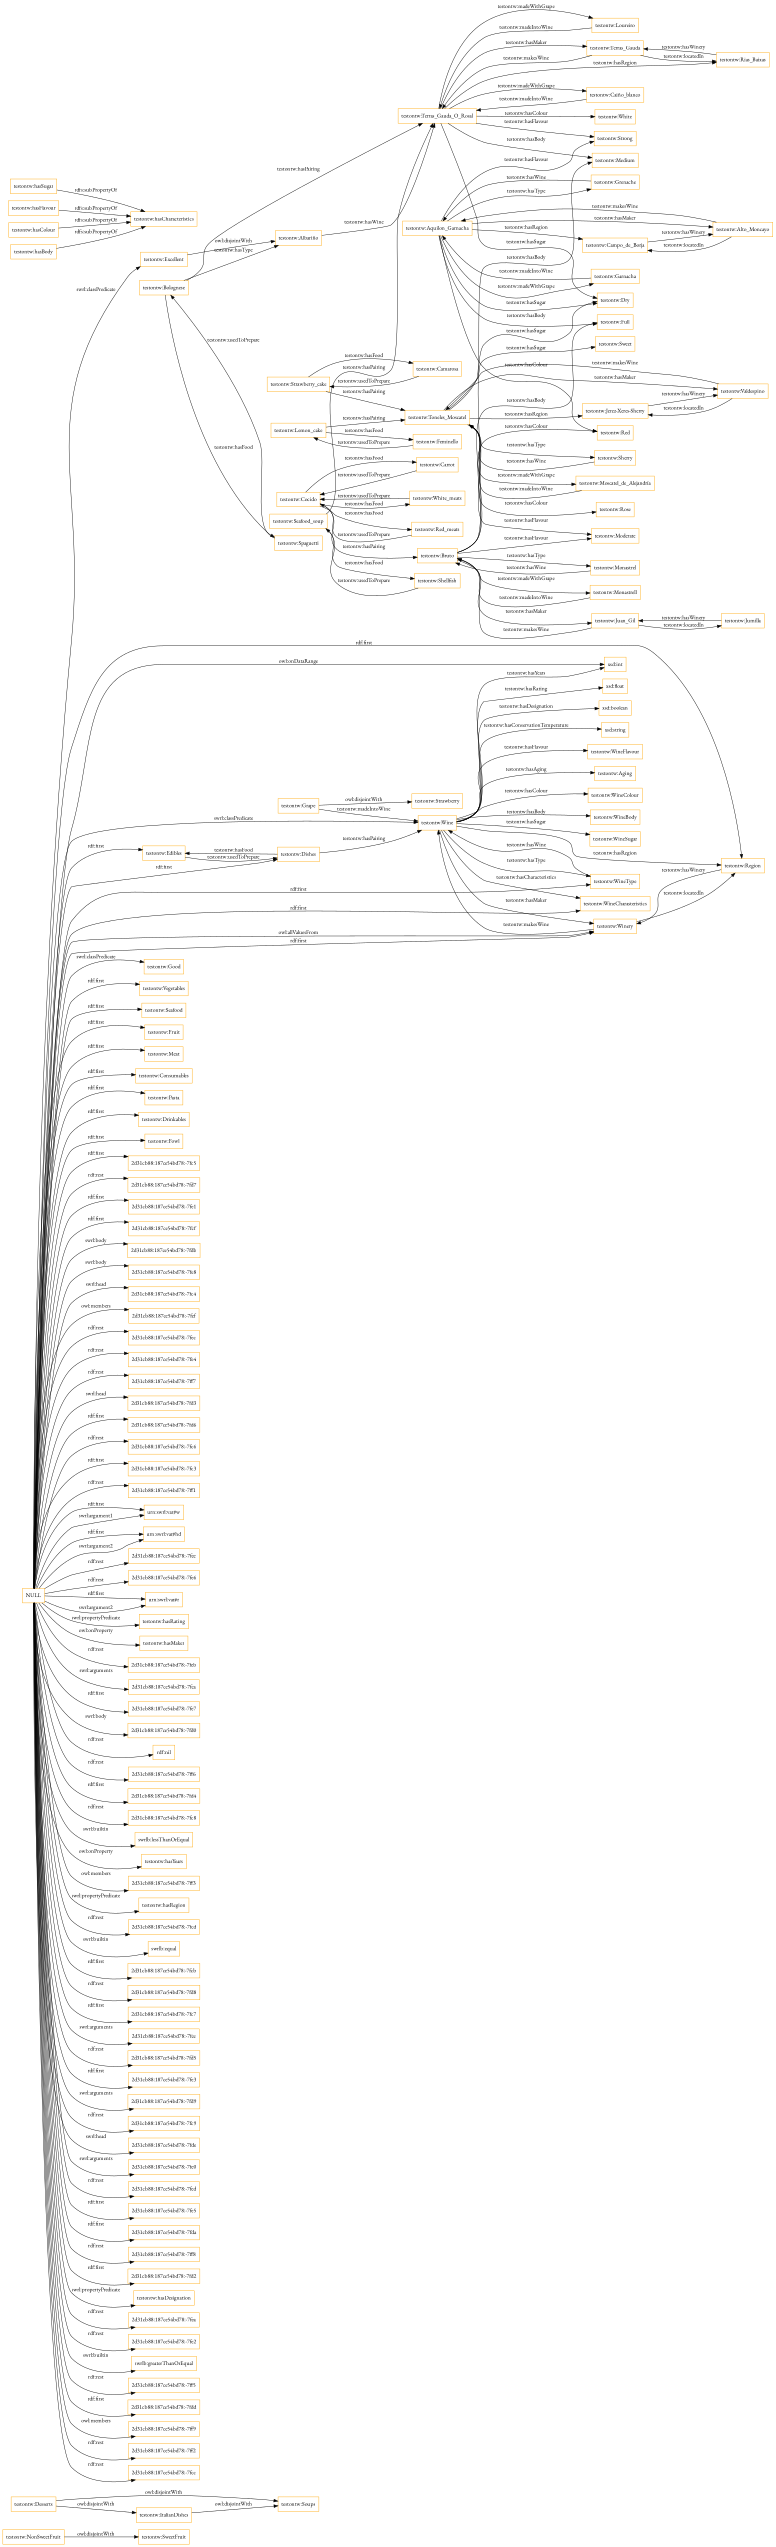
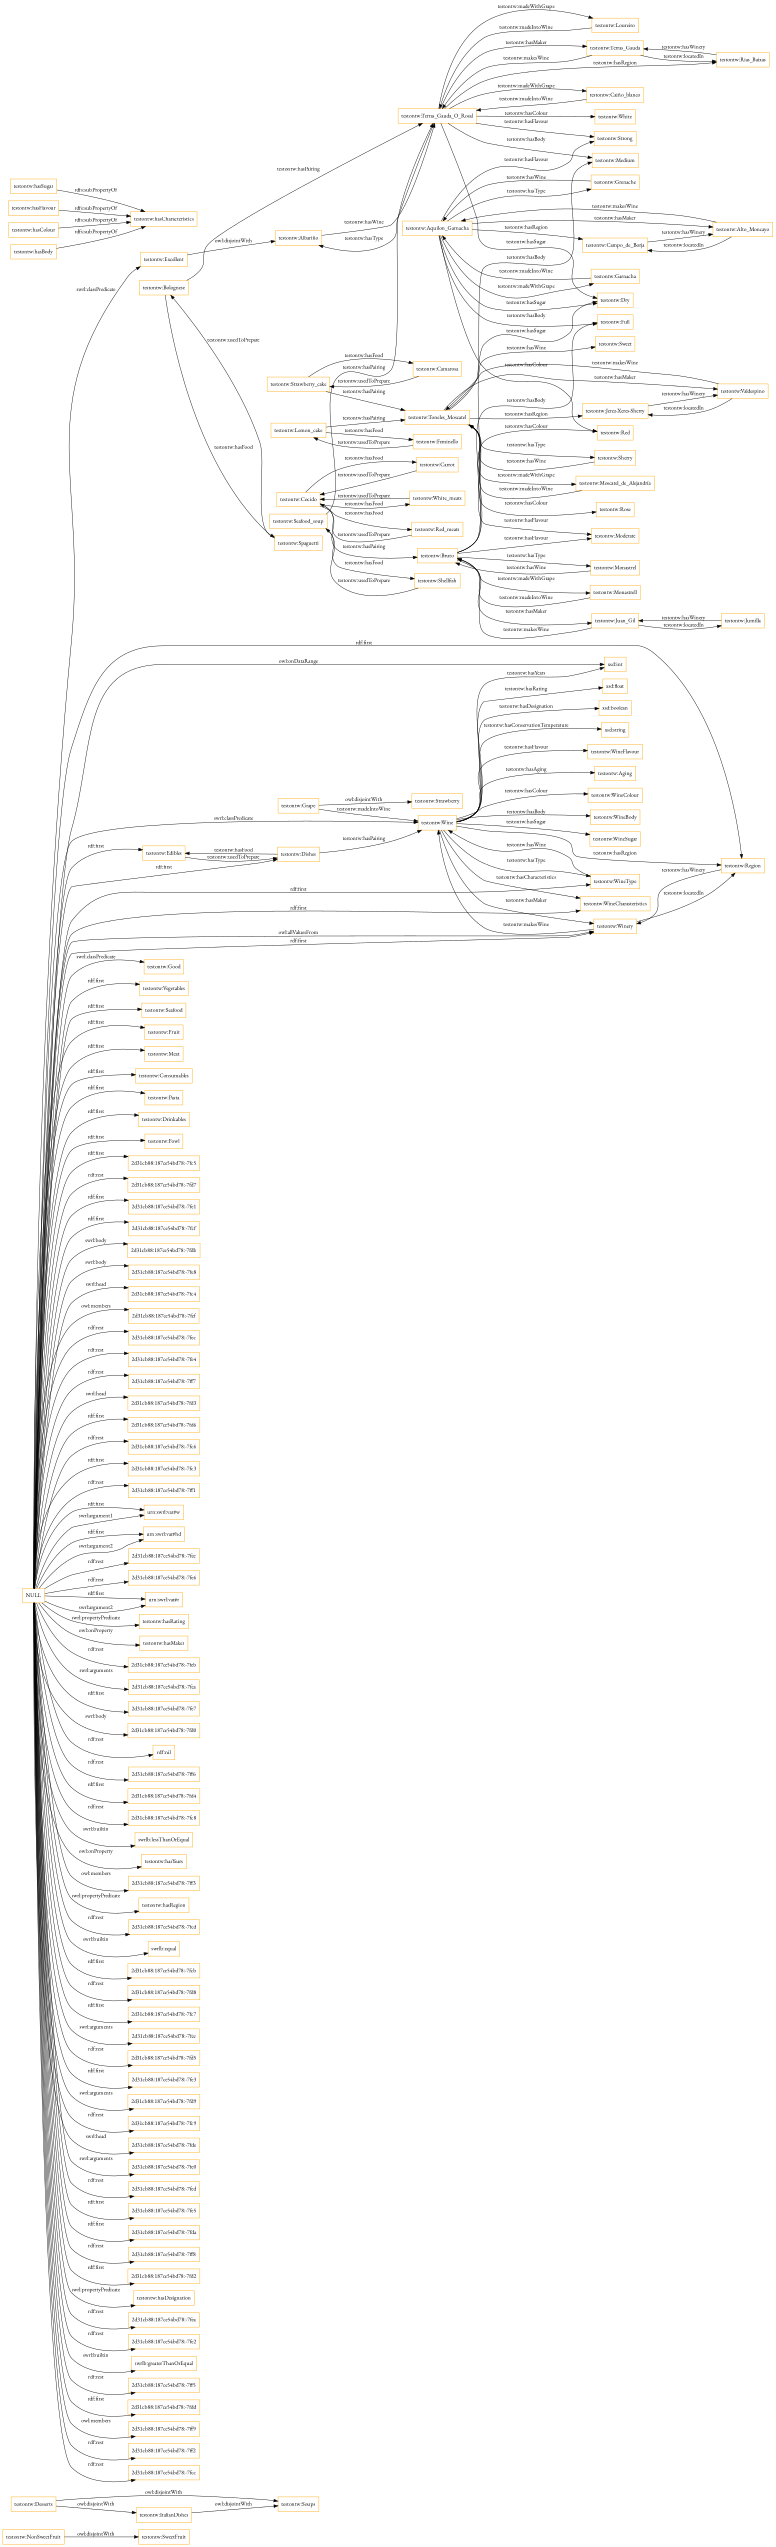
  digraph {
    fontname="EB Garamond"
    rankdir=LR
    node [color=orange fontname="EB Garamond" shape=rectangle]
    edge [fontname="EB Garamond"]
    "testontw:NonSweetFruit"
    "testontw:SweetFruit"
    "testontw:Desserts"
    "testontw:Soups"
    "testontw:ItalianDishes"
    "testontw:Excellent"
    "testontw:Albariño"
    "testontw:Edibles"
    "testontw:Dishes"
    "testontw:Wine"
    "testontw:WineFlavour"
    "testontw:Aging"
    "testontw:WineColour"
    "testontw:Winery"
    "testontw:WineBody"
    "testontw:Region"
    "testontw:WineSugar"
    "testontw:WineCharasteristics"
    "testontw:WineType"
    "xsd:int"
    "xsd:float"
    "xsd:boolean"
    "xsd:string"
    "testontw:Grape"
    "testontw:Strawberry"
    "testontw:hasSugar"
    "testontw:hasCharacteristics"
    "testontw:hasFlavour"
    "testontw:hasColour"
    "testontw:Monastrel"
    "testontw:Bruto"
    "testontw:Juan_Gil"
    "testontw:Red"
    "testontw:Monastrell"
    "testontw:Moderate"
    "testontw:Dry"
    "testontw:Full"
    "testontw:Jumilla"
    "testontw:hasBody"
    "testontw:Grenache"
    "testontw:Aquilon_Garnacha"
    "testontw:Campo_de_Borja"
    "testontw:Alto_Moncayo"
    "testontw:Garnacha"
    "testontw:Strong"
    "testontw:Camarosa"
    "testontw:Strawberry_cake"
    "testontw:Toneles_Moscatel"
    "testontw:Medium"
    "testontw:Jerez-Xeres-Sherry"
    "testontw:Sherry"
    "testontw:Moscatel_de_Alejandría"
    "testontw:Rose"
    "testontw:Valdespino"
    "testontw:Sweet"
    "testontw:Seafood_soup"
    "testontw:Terras_Gauda_O_Rosal"
    "testontw:Shellfish"
    "testontw:Loureiro"
    "testontw:Terras_Gauda"
    "testontw:Rias_Baixas"
    "testontw:Caiño_blanco"
    "testontw:White"
    "testontw:Red_meats"
    "testontw:Cocido"
    "testontw:White_meats"
    "testontw:Carrot"
    "testontw:Lemon_cake"
    "testontw:Feminello"
    "testontw:Bolognese"
    "testontw:Spaguetti"
    NULL
    "testontw:Good"
    "testontw:Vegetables"
    "testontw:Seafood"
    "testontw:Fruit"
    "testontw:Meat"
    "testontw:Consumables"
    "testontw:Pasta"
    "testontw:Drinkables"
    "testontw:Fowl"
    "2d31cb88:187ce54bd78:-7fc5"
    "2d31cb88:187ce54bd78:-7fd7"
    "2d31cb88:187ce54bd78:-7fe1"
    "2d31cb88:187ce54bd78:-7fcf"
    "2d31cb88:187ce54bd78:-7fdb"
    "2d31cb88:187ce54bd78:-7fe8"
    "2d31cb88:187ce54bd78:-7fc4"
    "2d31cb88:187ce54bd78:-7fef"
    "2d31cb88:187ce54bd78:-7fec"
    "2d31cb88:187ce54bd78:-7fe4"
    "2d31cb88:187ce54bd78:-7ff7"
    "2d31cb88:187ce54bd78:-7fd3"
    "2d31cb88:187ce54bd78:-7fd6"
    "2d31cb88:187ce54bd78:-7fc6"
    "2d31cb88:187ce54bd78:-7fc3"
    "2d31cb88:187ce54bd78:-7ff1"
    "urn:swrl:var#w"
    "urn:swrl:var#hd"
    "2d31cb88:187ce54bd78:-7fee"
    "2d31cb88:187ce54bd78:-7fe6"
    "urn:swrl:var#r"
    "testontw:hasRating"
    "testontw:hasMaker"
    "2d31cb88:187ce54bd78:-7feb"
    "2d31cb88:187ce54bd78:-7fca"
    "2d31cb88:187ce54bd78:-7fe7"
    "2d31cb88:187ce54bd78:-7fd0"
    "rdf:nil"
    "2d31cb88:187ce54bd78:-7ff6"
    "2d31cb88:187ce54bd78:-7fd4"
    "2d31cb88:187ce54bd78:-7fc8"
    "swrlb:lessThanOrEqual"
    "testontw:hasYears"
    "2d31cb88:187ce54bd78:-7ff3"
    "testontw:hasRegion"
    "2d31cb88:187ce54bd78:-7fcd"
    "swrlb:equal"
    "2d31cb88:187ce54bd78:-7fcb"
    "2d31cb88:187ce54bd78:-7fd8"
    "2d31cb88:187ce54bd78:-7fc7"
    "2d31cb88:187ce54bd78:-7fce"
    "2d31cb88:187ce54bd78:-7fd5"
    "2d31cb88:187ce54bd78:-7fe3"
    "2d31cb88:187ce54bd78:-7fd9"
    "2d31cb88:187ce54bd78:-7fc9"
    "2d31cb88:187ce54bd78:-7fde"
    "2d31cb88:187ce54bd78:-7fe0"
    "2d31cb88:187ce54bd78:-7fed"
    "2d31cb88:187ce54bd78:-7fe5"
    "2d31cb88:187ce54bd78:-7fda"
    "2d31cb88:187ce54bd78:-7ff8"
    "2d31cb88:187ce54bd78:-7fd2"
    "testontw:hasDesignation"
    "2d31cb88:187ce54bd78:-7fea"
    "2d31cb88:187ce54bd78:-7fe2"
    "swrlb:greaterThanOrEqual"
    "2d31cb88:187ce54bd78:-7ff5"
    "2d31cb88:187ce54bd78:-7fdd"
    "2d31cb88:187ce54bd78:-7ff9"
    "2d31cb88:187ce54bd78:-7ff2"
    "2d31cb88:187ce54bd78:-7fcc"
    "testontw:NonSweetFruit" -> "testontw:SweetFruit" [label="owl:disjointWith"]
    "testontw:Desserts" -> "testontw:Soups" [label="owl:disjointWith"]
    "testontw:Desserts" -> "testontw:ItalianDishes" [label="owl:disjointWith"]
    "testontw:ItalianDishes" -> "testontw:Soups" [label="owl:disjointWith"]
    "testontw:Excellent" -> "testontw:Albariño" [label="owl:disjointWith"]
    "testontw:Albariño" -> "testontw:Terras_Gauda_O_Rosal" [label="testontw:hasWine"]
    "testontw:Edibles" -> "testontw:Dishes" [label="testontw:usedToPrepare"]
    "testontw:Dishes" -> "testontw:Edibles" [label="testontw:hasFood"]
    "testontw:Dishes" -> "testontw:Wine" [label="testontw:hasPairing"]
    "testontw:Wine" -> "testontw:WineFlavour" [label="testontw:hasFlavour"]
    "testontw:Wine" -> "testontw:Aging" [label="testontw:hasAging"]
    "testontw:Wine" -> "testontw:WineColour" [label="testontw:hasColour"]
    "testontw:Wine" -> "testontw:Winery" [label="testontw:hasMaker"]
    "testontw:Wine" -> "testontw:WineBody" [label="testontw:hasBody"]
    "testontw:Wine" -> "testontw:Region" [label="testontw:hasRegion"]
    "testontw:Wine" -> "testontw:WineSugar" [label="testontw:hasSugar"]
    "testontw:Wine" -> "testontw:WineCharasteristics" [label="testontw:hasCharacteristics"]
    "testontw:Wine" -> "testontw:WineType" [label="testontw:hasType"]
    "testontw:Wine" -> "xsd:int" [label="testontw:hasYears"]
    "testontw:Wine" -> "xsd:float" [label="testontw:hasRating"]
    "testontw:Wine" -> "xsd:boolean" [label="testontw:hasDesignation"]
    "testontw:Wine" -> "xsd:string" [label="testontw:hasConservationTemperature"]
    "testontw:Winery" -> "testontw:Wine" [label="testontw:makesWine"]
    "testontw:Winery" -> "testontw:Region" [label="testontw:locatedIn"]
    "testontw:Region" -> "testontw:Winery" [label="testontw:hasWinery"]
    "testontw:WineType" -> "testontw:Wine" [label="testontw:hasWine"]
    "testontw:Grape" -> "testontw:Wine" [label="testontw:madeIntoWine"]
    "testontw:Grape" -> "testontw:Strawberry" [label="owl:disjointWith"]
    "testontw:hasSugar" -> "testontw:hasCharacteristics" [label="rdfs:subPropertyOf"]
    "testontw:hasFlavour" -> "testontw:hasCharacteristics" [label="rdfs:subPropertyOf"]
    "testontw:hasColour" -> "testontw:hasCharacteristics" [label="rdfs:subPropertyOf"]
    "testontw:Monastrel" -> "testontw:Bruto" [label="testontw:hasWine"]
    "testontw:Bruto" -> "testontw:Monastrel" [label="testontw:hasType"]
    "testontw:Bruto" -> "testontw:Juan_Gil" [label="testontw:hasMaker"]
    "testontw:Bruto" -> "testontw:Red" [label="testontw:hasColour"]
    "testontw:Bruto" -> "testontw:Monastrell" [label="testontw:madeWithGrape"]
    "testontw:Bruto" -> "testontw:Moderate" [label="testontw:hasFlavour"]
    "testontw:Bruto" -> "testontw:Dry" [label="testontw:hasSugar"]
    "testontw:Bruto" -> "testontw:Full" [label="testontw:hasBody"]
    "testontw:Juan_Gil" -> "testontw:Bruto" [label="testontw:makesWine"]
    "testontw:Juan_Gil" -> "testontw:Jumilla" [label="testontw:locatedIn"]
    "testontw:Monastrell" -> "testontw:Bruto" [label="testontw:madeIntoWine"]
    "testontw:Jumilla" -> "testontw:Juan_Gil" [label="testontw:hasWinery"]
    "testontw:hasBody" -> "testontw:hasCharacteristics" [label="rdfs:subPropertyOf"]
    "testontw:Grenache" -> "testontw:Aquilon_Garnacha" [label="testontw:hasWine"]
    "testontw:Aquilon_Garnacha" -> "testontw:Red" [label="testontw:hasColour"]
    "testontw:Aquilon_Garnacha" -> "testontw:Dry" [label="testontw:hasSugar"]
    "testontw:Aquilon_Garnacha" -> "testontw:Full" [label="testontw:hasBody"]
    "testontw:Aquilon_Garnacha" -> "testontw:Grenache" [label="testontw:hasType"]
    "testontw:Aquilon_Garnacha" -> "testontw:Campo_de_Borja" [label="testontw:hasRegion"]
    "testontw:Aquilon_Garnacha" -> "testontw:Alto_Moncayo" [label="testontw:hasMaker"]
    "testontw:Aquilon_Garnacha" -> "testontw:Garnacha" [label="testontw:madeWithGrape"]
    "testontw:Aquilon_Garnacha" -> "testontw:Strong" [label="testontw:hasFlavour"]
    "testontw:Campo_de_Borja" -> "testontw:Alto_Moncayo" [label="testontw:hasWinery"]
    "testontw:Alto_Moncayo" -> "testontw:Aquilon_Garnacha" [label="testontw:makesWine"]
    "testontw:Alto_Moncayo" -> "testontw:Campo_de_Borja" [label="testontw:locatedIn"]
    "testontw:Garnacha" -> "testontw:Aquilon_Garnacha" [label="testontw:madeIntoWine"]
    "testontw:Camarosa" -> "testontw:Strawberry_cake" [label="testontw:usedToPrepare"]
    "testontw:Strawberry_cake" -> "testontw:Camarosa" [label="testontw:hasFood"]
    "testontw:Strawberry_cake" -> "testontw:Toneles_Moscatel" [label="testontw:hasPairing"]
    "testontw:Toneles_Moscatel" -> "testontw:Moderate" [label="testontw:hasFlavour"]
    "testontw:Toneles_Moscatel" -> "testontw:Medium" [label="testontw:hasBody"]
    "testontw:Toneles_Moscatel" -> "testontw:Jerez-Xeres-Sherry" [label="testontw:hasRegion"]
    "testontw:Toneles_Moscatel" -> "testontw:Sherry" [label="testontw:hasType"]
    "testontw:Toneles_Moscatel" -> "testontw:Moscatel_de_Alejandría" [label="testontw:madeWithGrape"]
    "testontw:Toneles_Moscatel" -> "testontw:Rose" [label="testontw:hasColour"]
    "testontw:Toneles_Moscatel" -> "testontw:Valdespino" [label="testontw:hasMaker"]
-   "testontw:Toneles_Moscatel" -> "testontw:Sweet" [label="testontw:hasSugar"]
+   "testontw:Toneles_Moscatel" -> "testontw:Sweet" [label="testontw:hasWine"]
    "testontw:Jerez-Xeres-Sherry" -> "testontw:Valdespino" [label="testontw:hasWinery"]
    "testontw:Sherry" -> "testontw:Toneles_Moscatel" [label="testontw:hasWine"]
    "testontw:Moscatel_de_Alejandría" -> "testontw:Toneles_Moscatel" [label="testontw:madeIntoWine"]
    "testontw:Valdespino" -> "testontw:Toneles_Moscatel" [label="testontw:makesWine"]
    "testontw:Valdespino" -> "testontw:Jerez-Xeres-Sherry" [label="testontw:locatedIn"]
    "testontw:Seafood_soup" -> "testontw:Terras_Gauda_O_Rosal" [label="testontw:hasPairing"]
    "testontw:Seafood_soup" -> "testontw:Shellfish" [label="testontw:hasFood"]
-   "testontw:Bolognese" -> "testontw:Albariño" [label="testontw:hasType"]
+   "testontw:Terras_Gauda_O_Rosal" -> "testontw:Albariño" [label="testontw:hasType"]
    "testontw:Terras_Gauda_O_Rosal" -> "testontw:Dry" [label="testontw:hasSugar"]
    "testontw:Terras_Gauda_O_Rosal" -> "testontw:Strong" [label="testontw:hasFlavour"]
    "testontw:Terras_Gauda_O_Rosal" -> "testontw:Medium" [label="testontw:hasBody"]
    "testontw:Terras_Gauda_O_Rosal" -> "testontw:Loureiro" [label="testontw:madeWithGrape"]
    "testontw:Terras_Gauda_O_Rosal" -> "testontw:Terras_Gauda" [label="testontw:hasMaker"]
    "testontw:Terras_Gauda_O_Rosal" -> "testontw:Rias_Baixas" [label="testontw:hasRegion"]
    "testontw:Terras_Gauda_O_Rosal" -> "testontw:Caiño_blanco" [label="testontw:madeWithGrape"]
    "testontw:Terras_Gauda_O_Rosal" -> "testontw:White" [label="testontw:hasColour"]
    "testontw:Shellfish" -> "testontw:Seafood_soup" [label="testontw:usedToPrepare"]
    "testontw:Loureiro" -> "testontw:Terras_Gauda_O_Rosal" [label="testontw:madeIntoWine"]
    "testontw:Terras_Gauda" -> "testontw:Terras_Gauda_O_Rosal" [label="testontw:makesWine"]
    "testontw:Terras_Gauda" -> "testontw:Rias_Baixas" [label="testontw:locatedIn"]
    "testontw:Rias_Baixas" -> "testontw:Terras_Gauda" [label="testontw:hasWinery"]
    "testontw:Caiño_blanco" -> "testontw:Terras_Gauda_O_Rosal" [label="testontw:madeIntoWine"]
    "testontw:Red_meats" -> "testontw:Cocido" [label="testontw:usedToPrepare"]
    "testontw:Cocido" -> "testontw:Bruto" [label="testontw:hasPairing"]
    "testontw:Cocido" -> "testontw:Red_meats" [label="testontw:hasFood"]
    "testontw:Cocido" -> "testontw:White_meats" [label="testontw:hasFood"]
    "testontw:Cocido" -> "testontw:Carrot" [label="testontw:hasFood"]
    "testontw:White_meats" -> "testontw:Cocido" [label="testontw:usedToPrepare"]
    "testontw:Carrot" -> "testontw:Cocido" [label="testontw:usedToPrepare"]
    "testontw:Lemon_cake" -> "testontw:Toneles_Moscatel" [label="testontw:hasPairing"]
    "testontw:Lemon_cake" -> "testontw:Feminello" [label="testontw:hasFood"]
    "testontw:Feminello" -> "testontw:Lemon_cake" [label="testontw:usedToPrepare"]
    "testontw:Bolognese" -> "testontw:Terras_Gauda_O_Rosal" [label="testontw:hasPairing"]
    "testontw:Bolognese" -> "testontw:Spaguetti" [label="testontw:hasFood"]
    "testontw:Spaguetti" -> "testontw:Bolognese" [label="testontw:usedToPrepare"]
    NULL -> "testontw:Excellent" [label="swrl:classPredicate"]
    NULL -> "testontw:Edibles" [label="rdf:first"]
    NULL -> "testontw:Dishes" [label="rdf:first"]
    NULL -> "testontw:Wine" [label="swrl:classPredicate"]
    NULL -> "testontw:Winery" [label="owl:allValuesFrom"]
    NULL -> "testontw:Winery" [label="rdf:first"]
    NULL -> "testontw:Region" [label="rdf:first"]
    NULL -> "testontw:WineCharasteristics" [label="rdf:first"]
    NULL -> "testontw:WineType" [label="rdf:first"]
    NULL -> "xsd:int" [label="owl:onDataRange"]
    NULL -> "testontw:Good" [label="swrl:classPredicate"]
    NULL -> "testontw:Vegetables" [label="rdf:first"]
    NULL -> "testontw:Seafood" [label="rdf:first"]
    NULL -> "testontw:Fruit" [label="rdf:first"]
    NULL -> "testontw:Meat" [label="rdf:first"]
    NULL -> "testontw:Consumables" [label="rdf:first"]
    NULL -> "testontw:Pasta" [label="rdf:first"]
    NULL -> "testontw:Drinkables" [label="rdf:first"]
    NULL -> "testontw:Fowl" [label="rdf:first"]
    NULL -> "2d31cb88:187ce54bd78:-7fc5" [label="rdf:first"]
    NULL -> "2d31cb88:187ce54bd78:-7fd7" [label="rdf:rest"]
    NULL -> "2d31cb88:187ce54bd78:-7fe1" [label="rdf:first"]
    NULL -> "2d31cb88:187ce54bd78:-7fcf" [label="rdf:first"]
    NULL -> "2d31cb88:187ce54bd78:-7fdb" [label="swrl:body"]
    NULL -> "2d31cb88:187ce54bd78:-7fe8" [label="swrl:body"]
    NULL -> "2d31cb88:187ce54bd78:-7fc4" [label="swrl:head"]
    NULL -> "2d31cb88:187ce54bd78:-7fef" [label="owl:members"]
    NULL -> "2d31cb88:187ce54bd78:-7fec" [label="rdf:rest"]
    NULL -> "2d31cb88:187ce54bd78:-7fe4" [label="rdf:rest"]
    NULL -> "2d31cb88:187ce54bd78:-7ff7" [label="rdf:rest"]
    NULL -> "2d31cb88:187ce54bd78:-7fd3" [label="swrl:head"]
    NULL -> "2d31cb88:187ce54bd78:-7fd6" [label="rdf:first"]
    NULL -> "2d31cb88:187ce54bd78:-7fc6" [label="rdf:rest"]
    NULL -> "2d31cb88:187ce54bd78:-7fc3" [label="rdf:first"]
    NULL -> "2d31cb88:187ce54bd78:-7ff1" [label="rdf:rest"]
    NULL -> "urn:swrl:var#w" [label="swrl:argument1"]
    NULL -> "urn:swrl:var#w" [label="rdf:first"]
    NULL -> "urn:swrl:var#hd" [label="swrl:argument2"]
    NULL -> "urn:swrl:var#hd" [label="rdf:first"]
    NULL -> "2d31cb88:187ce54bd78:-7fee" [label="rdf:rest"]
    NULL -> "2d31cb88:187ce54bd78:-7fe6" [label="rdf:rest"]
    NULL -> "urn:swrl:var#r" [label="swrl:argument2"]
    NULL -> "urn:swrl:var#r" [label="rdf:first"]
    NULL -> "testontw:hasRating" [label="swrl:propertyPredicate"]
    NULL -> "testontw:hasMaker" [label="owl:onProperty"]
    NULL -> "2d31cb88:187ce54bd78:-7feb" [label="rdf:rest"]
    NULL -> "2d31cb88:187ce54bd78:-7fca" [label="swrl:arguments"]
    NULL -> "2d31cb88:187ce54bd78:-7fe7" [label="rdf:first"]
    NULL -> "2d31cb88:187ce54bd78:-7fd0" [label="swrl:body"]
    NULL -> "rdf:nil" [label="rdf:rest"]
    NULL -> "2d31cb88:187ce54bd78:-7ff6" [label="rdf:rest"]
    NULL -> "2d31cb88:187ce54bd78:-7fd4" [label="rdf:first"]
    NULL -> "2d31cb88:187ce54bd78:-7fc8" [label="rdf:rest"]
    NULL -> "swrlb:lessThanOrEqual" [label="swrl:builtin"]
    NULL -> "testontw:hasYears" [label="owl:onProperty"]
    NULL -> "2d31cb88:187ce54bd78:-7ff3" [label="owl:members"]
    NULL -> "testontw:hasRegion" [label="swrl:propertyPredicate"]
    NULL -> "2d31cb88:187ce54bd78:-7fcd" [label="rdf:rest"]
    NULL -> "swrlb:equal" [label="swrl:builtin"]
    NULL -> "2d31cb88:187ce54bd78:-7fcb" [label="rdf:first"]
    NULL -> "2d31cb88:187ce54bd78:-7fd8" [label="rdf:rest"]
    NULL -> "2d31cb88:187ce54bd78:-7fc7" [label="rdf:first"]
    NULL -> "2d31cb88:187ce54bd78:-7fce" [label="swrl:arguments"]
    NULL -> "2d31cb88:187ce54bd78:-7fd5" [label="rdf:rest"]
    NULL -> "2d31cb88:187ce54bd78:-7fe3" [label="rdf:first"]
    NULL -> "2d31cb88:187ce54bd78:-7fd9" [label="swrl:arguments"]
    NULL -> "2d31cb88:187ce54bd78:-7fc9" [label="rdf:rest"]
    NULL -> "2d31cb88:187ce54bd78:-7fde" [label="swrl:head"]
    NULL -> "2d31cb88:187ce54bd78:-7fe0" [label="swrl:arguments"]
    NULL -> "2d31cb88:187ce54bd78:-7fed" [label="rdf:rest"]
    NULL -> "2d31cb88:187ce54bd78:-7fe5" [label="rdf:first"]
    NULL -> "2d31cb88:187ce54bd78:-7fda" [label="rdf:first"]
    NULL -> "2d31cb88:187ce54bd78:-7ff8" [label="rdf:rest"]
    NULL -> "2d31cb88:187ce54bd78:-7fd2" [label="rdf:first"]
    NULL -> "testontw:hasDesignation" [label="swrl:propertyPredicate"]
    NULL -> "2d31cb88:187ce54bd78:-7fea" [label="rdf:rest"]
    NULL -> "2d31cb88:187ce54bd78:-7fe2" [label="rdf:rest"]
    NULL -> "swrlb:greaterThanOrEqual" [label="swrl:builtin"]
    NULL -> "2d31cb88:187ce54bd78:-7ff5" [label="rdf:rest"]
    NULL -> "2d31cb88:187ce54bd78:-7fdd" [label="rdf:first"]
    NULL -> "2d31cb88:187ce54bd78:-7ff9" [label="owl:members"]
    NULL -> "2d31cb88:187ce54bd78:-7ff2" [label="rdf:rest"]
    NULL -> "2d31cb88:187ce54bd78:-7fcc" [label="rdf:rest"]
  }
